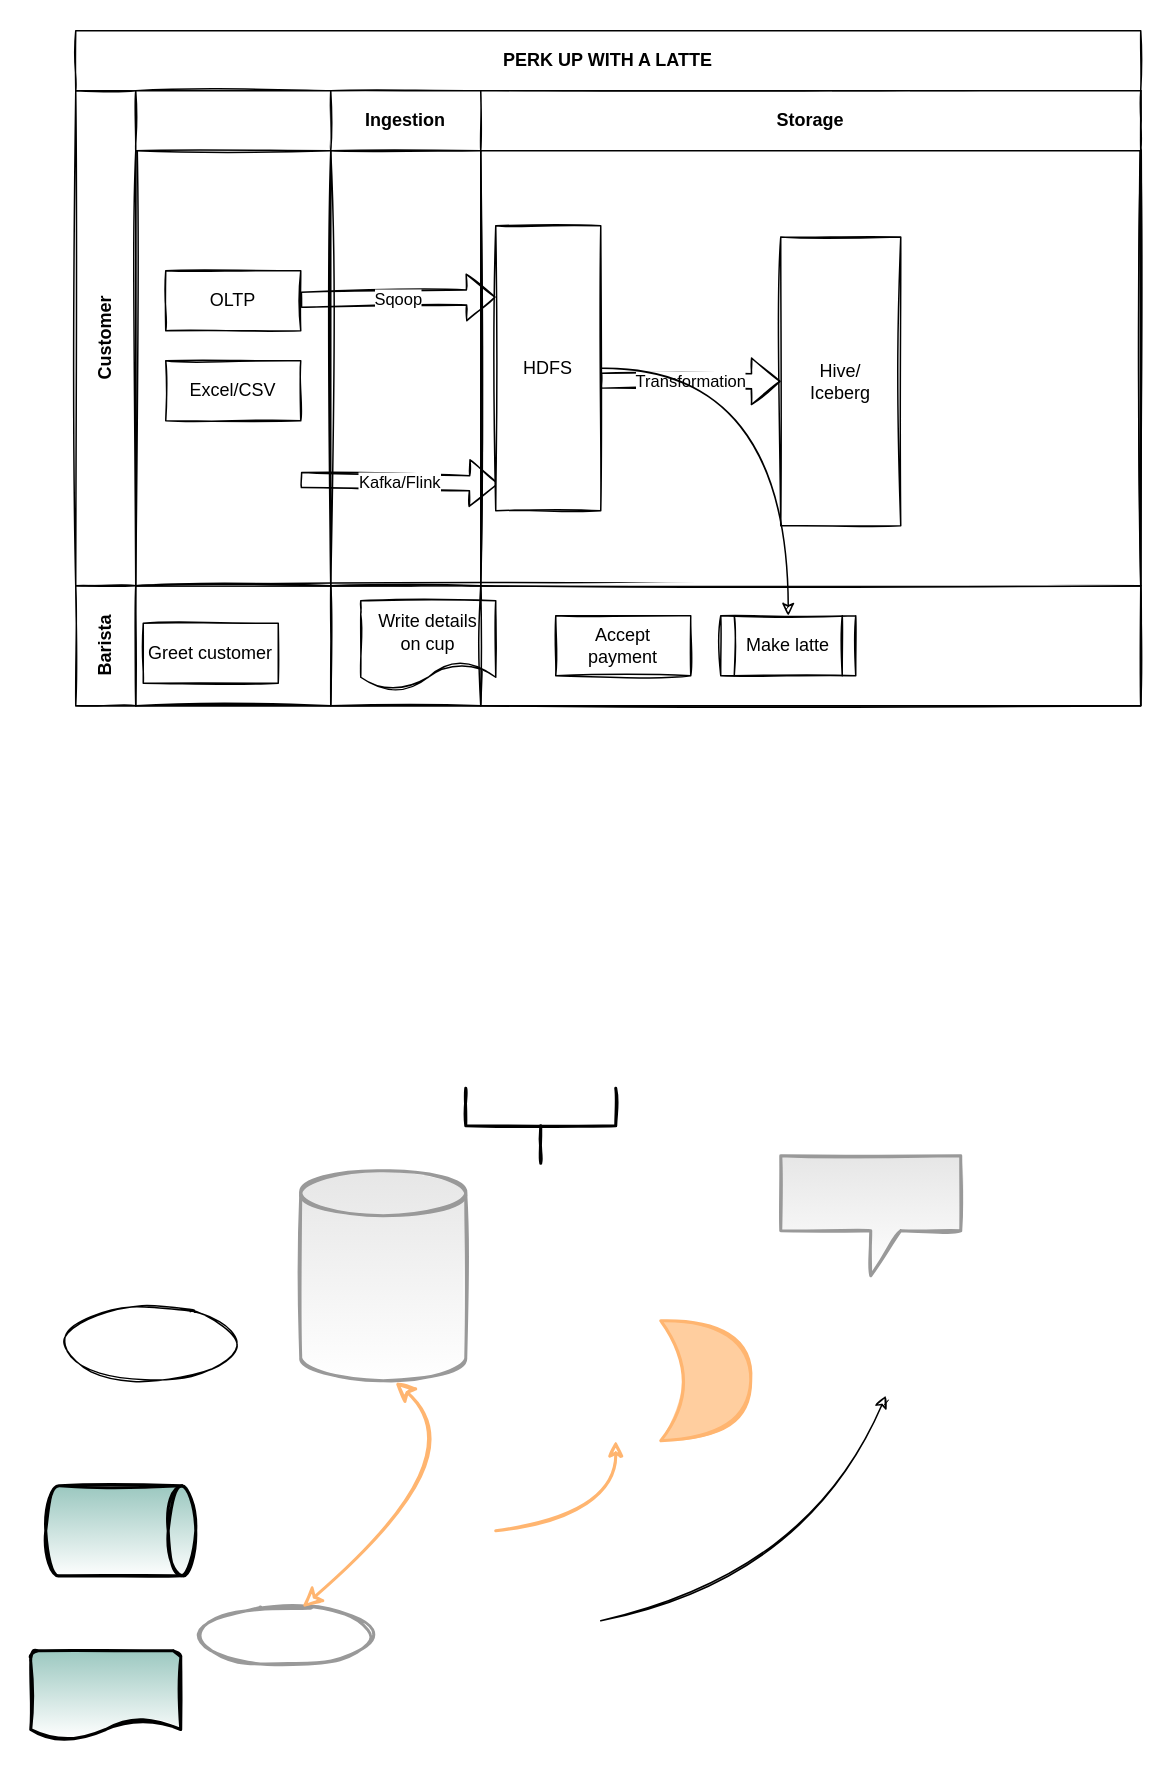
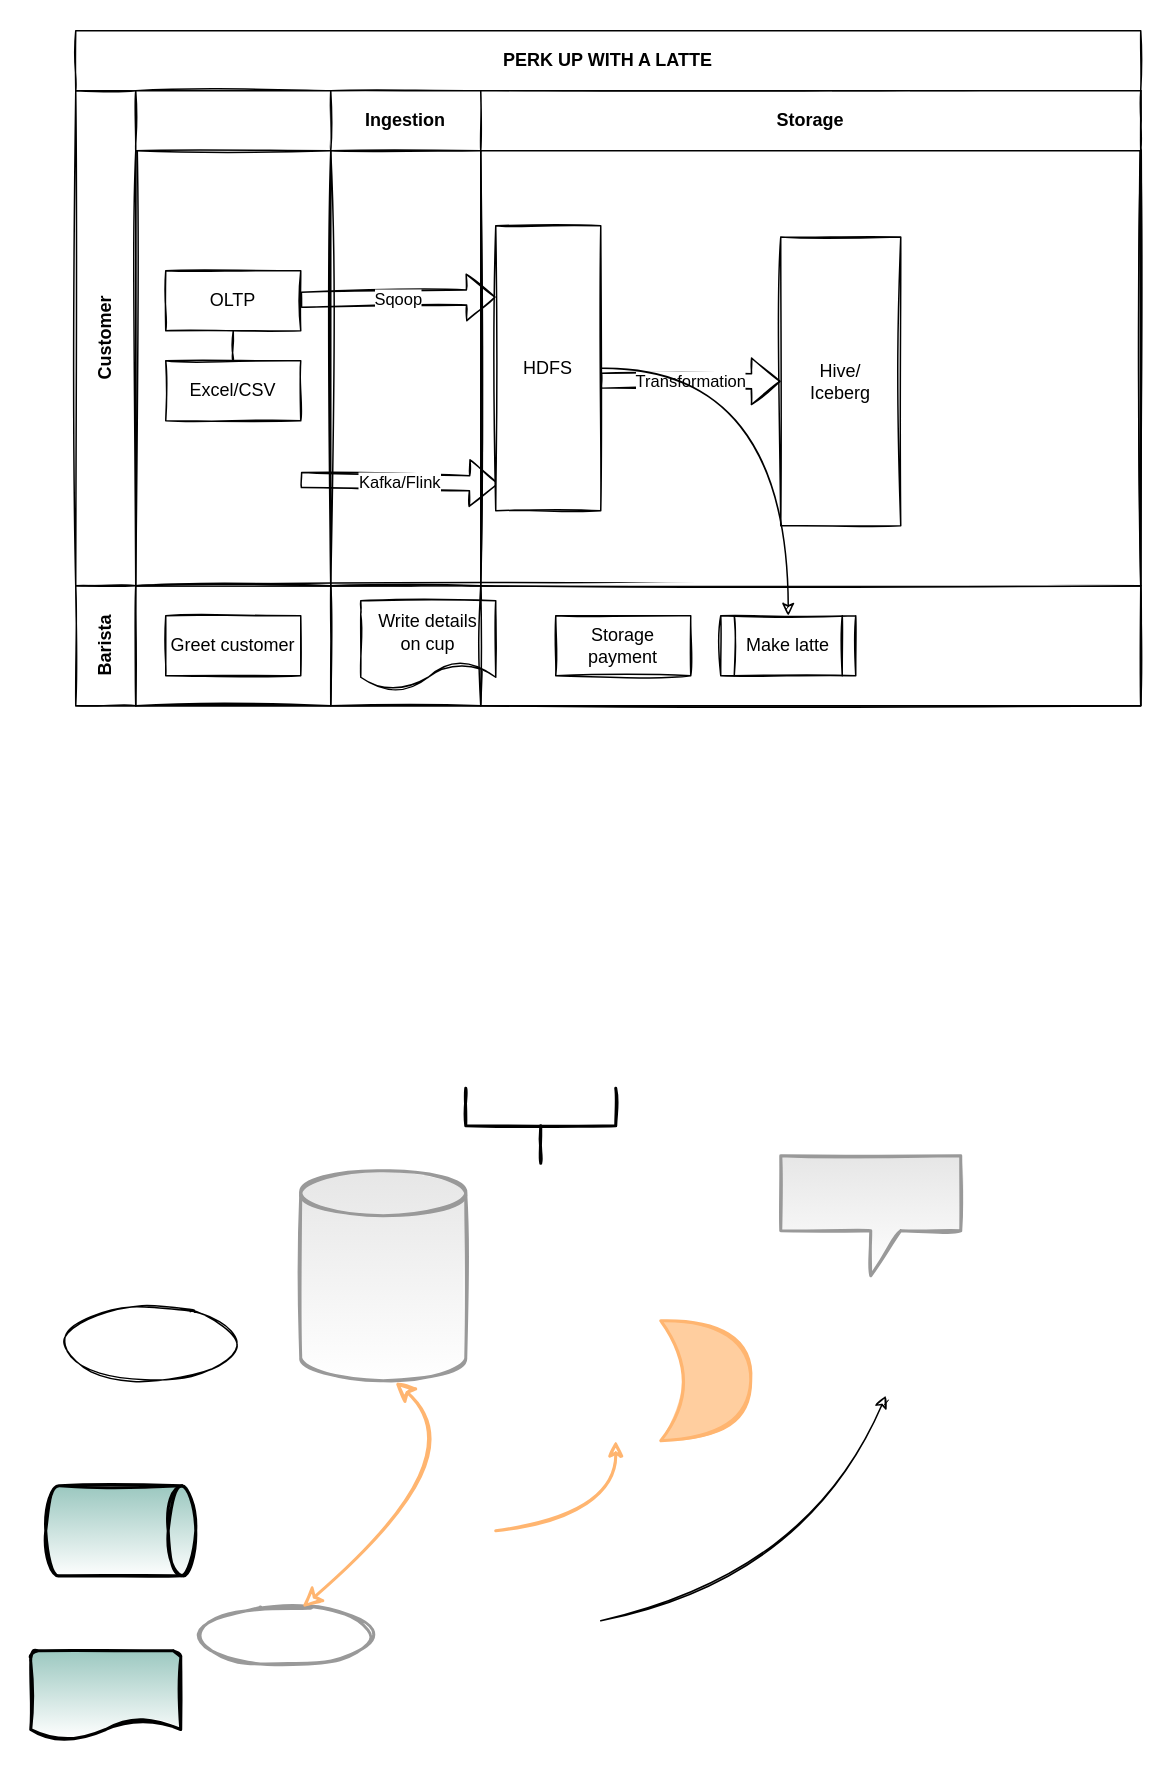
  <mxCell id="0" />
  <mxCell id="1" parent="0" />
  <mxCell id="2" value="PERK UP WITH A LATTE" style="shape=table;childLayout=tableLayout;rowLines=0;columnLines=0;startSize=40;html=1;whiteSpace=wrap;collapsible=0;recursiveResize=0;expand=0;fontStyle=1;sketch=1;" parent="1" vertex="1"><mxGeometry x="50" y="20" width="710" height="450" as="geometry" /></mxCell>
  <mxCell id="3" value="Customer" style="swimlane;horizontal=0;points=[[0,0.5],[1,0.5]];portConstraint=eastwest;startSize=40;html=1;whiteSpace=wrap;collapsible=0;recursiveResize=0;expand=0;sketch=1;" parent="2" vertex="1"><mxGeometry y="40" width="710" height="330" as="geometry" /></mxCell>
  <mxCell id="4" value="" style="swimlane;connectable=0;startSize=40;html=1;whiteSpace=wrap;collapsible=0;recursiveResize=0;expand=0;sketch=1;" parent="3" vertex="1"><mxGeometry x="40" width="130" height="330" as="geometry"><mxRectangle width="130" height="330" as="alternateBounds" /></mxGeometry></mxCell>
  <mxCell id="5" value="OLTP" style="rounded=0;whiteSpace=wrap;html=1;sketch=1;" parent="4" vertex="1"><mxGeometry x="20" y="120" width="90" height="40" as="geometry" /></mxCell>
  <mxCell id="6" value="Excel/CSV" style="rounded=0;whiteSpace=wrap;html=1;sketch=1;" parent="4" vertex="1"><mxGeometry x="20" y="180" width="90" height="40" as="geometry" /></mxCell>
+ <mxCell id="7" value="" style="endArrow=none;html=1;rounded=0;entryX=0.5;entryY=1;entryDx=0;entryDy=0;sketch=1;curved=1;" parent="4" source="6" target="5" edge="1"><mxGeometry width="50" height="50" relative="1" as="geometry"><mxPoint x="260" y="200" as="sourcePoint" /><mxPoint x="310" y="150" as="targetPoint" /></mxGeometry></mxCell>
  <mxCell id="8" value="" style="endArrow=classic;html=1;rounded=0;strokeColor=default;strokeWidth=1;shape=flexArrow;entryX=0.029;entryY=0.905;entryDx=0;entryDy=0;entryPerimeter=0;sketch=1;curved=1;" parent="4" target="15" edge="1"><mxGeometry relative="1" as="geometry"><mxPoint x="110" y="259.5" as="sourcePoint" /><mxPoint x="210" y="259.5" as="targetPoint" /></mxGeometry></mxCell>
  <mxCell id="9" value="Kafka/Flink" style="edgeLabel;resizable=0;html=1;align=center;verticalAlign=middle;sketch=1;" parent="8" connectable="0" vertex="1"><mxGeometry relative="1" as="geometry" /></mxCell>
  <mxCell id="10" value="Ingestion" style="swimlane;connectable=0;startSize=40;html=1;whiteSpace=wrap;collapsible=0;recursiveResize=0;expand=0;sketch=1;" parent="3" vertex="1"><mxGeometry x="170" width="100" height="330" as="geometry"><mxRectangle width="100" height="330" as="alternateBounds" /></mxGeometry></mxCell>
  <mxCell id="11" value="&lt;div&gt;Hive/&lt;/div&gt;&lt;div&gt;Iceberg&lt;/div&gt;" style="rounded=0;whiteSpace=wrap;html=1;sketch=1;" parent="10" vertex="1"><mxGeometry x="300" y="97.5" width="80" height="192.5" as="geometry" /></mxCell>
  <mxCell id="12" value="" style="endArrow=classic;html=1;rounded=0;strokeColor=default;strokeWidth=1;shape=flexArrow;entryX=0;entryY=0.5;entryDx=0;entryDy=0;sketch=1;curved=1;" parent="10" target="11" edge="1"><mxGeometry relative="1" as="geometry"><mxPoint x="180" y="193.25" as="sourcePoint" /><mxPoint x="280" y="193" as="targetPoint" /></mxGeometry></mxCell>
  <mxCell id="13" value="Transformation" style="edgeLabel;resizable=0;html=1;align=center;verticalAlign=middle;sketch=1;" parent="12" connectable="0" vertex="1"><mxGeometry relative="1" as="geometry" /></mxCell>
  <mxCell id="14" value="Storage" style="swimlane;connectable=0;startSize=40;html=1;whiteSpace=wrap;collapsible=0;recursiveResize=0;expand=0;sketch=1;" parent="3" vertex="1"><mxGeometry x="270" width="440" height="330" as="geometry"><mxRectangle width="440" height="330" as="alternateBounds" /></mxGeometry></mxCell>
  <mxCell id="15" value="HDFS" style="rounded=0;whiteSpace=wrap;html=1;sketch=1;" parent="14" vertex="1"><mxGeometry x="10" y="90" width="70" height="190" as="geometry" /></mxCell>
  <mxCell id="16" value="" style="endArrow=classic;html=1;rounded=0;strokeColor=default;strokeWidth=1;shape=flexArrow;entryX=0;entryY=0.25;entryDx=0;entryDy=0;sketch=1;curved=1;" parent="3" source="5" target="15" edge="1"><mxGeometry relative="1" as="geometry"><mxPoint x="280" y="140" as="sourcePoint" /><mxPoint x="240" y="140" as="targetPoint" /></mxGeometry></mxCell>
  <mxCell id="17" value="Sqoop" style="edgeLabel;resizable=0;html=1;align=center;verticalAlign=middle;sketch=1;" parent="16" connectable="0" vertex="1"><mxGeometry relative="1" as="geometry" /></mxCell>
  <mxCell id="18" value="Barista" style="swimlane;horizontal=0;points=[[0,0.5],[1,0.5]];portConstraint=eastwest;startSize=40;html=1;whiteSpace=wrap;collapsible=0;recursiveResize=0;expand=0;sketch=1;" parent="2" vertex="1"><mxGeometry y="370" width="710" height="80" as="geometry" /></mxCell>
  <mxCell id="19" value="" style="swimlane;connectable=0;startSize=0;html=1;whiteSpace=wrap;collapsible=0;recursiveResize=0;expand=0;sketch=1;" parent="18" vertex="1"><mxGeometry x="40" width="130" height="80" as="geometry"><mxRectangle width="130" height="80" as="alternateBounds" /></mxGeometry></mxCell>
- <mxCell id="20" value="Greet customer" style="rounded=0;whiteSpace=wrap;html=1;sketch=1;" parent="19" vertex="1"><mxGeometry x="5" y="25" width="90" height="40" as="geometry" /></mxCell>
+ <mxCell id="20" value="Greet customer" style="rounded=0;whiteSpace=wrap;html=1;sketch=1;" parent="19" vertex="1"><mxGeometry x="20" y="20" width="90" height="40" as="geometry" /></mxCell>
  <mxCell id="21" value="" style="swimlane;connectable=0;startSize=0;html=1;whiteSpace=wrap;collapsible=0;recursiveResize=0;expand=0;sketch=1;" parent="18" vertex="1"><mxGeometry x="170" width="100" height="80" as="geometry"><mxRectangle width="100" height="80" as="alternateBounds" /></mxGeometry></mxCell>
- <mxCell id="22" value="Accept&lt;br&gt;payment" style="rounded=0;whiteSpace=wrap;html=1;sketch=1;" parent="21" vertex="1"><mxGeometry x="150" y="20" width="90" height="40" as="geometry" /></mxCell>
+ <mxCell id="22" value="Storage&lt;br&gt;payment" style="rounded=0;whiteSpace=wrap;html=1;sketch=1;" parent="21" vertex="1"><mxGeometry x="150" y="20" width="90" height="40" as="geometry" /></mxCell>
  <mxCell id="23" value="Write details&lt;br&gt;on cup" style="shape=document;whiteSpace=wrap;html=1;boundedLbl=1;sketch=1;" parent="21" vertex="1"><mxGeometry x="20" y="10" width="90" height="60" as="geometry" /></mxCell>
  <mxCell id="24" value="Make latte" style="shape=process;whiteSpace=wrap;html=1;backgroundOutline=1;sketch=1;" parent="21" vertex="1"><mxGeometry x="260" y="20" width="90" height="40" as="geometry" /></mxCell>
  <mxCell id="25" value="" style="swimlane;connectable=0;startSize=0;html=1;whiteSpace=wrap;collapsible=0;recursiveResize=0;expand=0;sketch=1;" parent="18" vertex="1"><mxGeometry x="270" width="440" height="80" as="geometry"><mxRectangle width="440" height="80" as="alternateBounds" /></mxGeometry></mxCell>
  <mxCell id="26" value="" style="edgeStyle=orthogonalEdgeStyle;rounded=0;orthogonalLoop=1;jettySize=auto;html=1;sketch=1;curved=1;" parent="2" source="15" target="24" edge="1"><mxGeometry relative="1" as="geometry" /></mxCell>
  <mxCell id="27" value="" style="endArrow=classic;html=1;jumpSize=6;jumpStyle=none;sketch=1;curved=1;" parent="1" edge="1"><mxGeometry width="50" height="50" relative="1" as="geometry"><mxPoint x="400" y="1080" as="sourcePoint" /><mxPoint x="590" y="930" as="targetPoint" /><Array as="points"><mxPoint x="540" y="1050" /></Array></mxGeometry></mxCell>
  <mxCell id="28" value="" style="shape=xor;whiteSpace=wrap;html=1;strokeWidth=2;strokeColor=#FFB570;fillColor=#FFCE9F;fillStyle=solid;sketch=1;" parent="1" vertex="1"><mxGeometry x="440" y="880" width="60" height="80" as="geometry" /></mxCell>
  <mxCell id="29" value="" style="shape=cylinder3;whiteSpace=wrap;html=1;boundedLbl=1;backgroundOutline=1;size=15;strokeWidth=2;strokeColor=#999999;perimeterSpacing=0;shadow=0;fillColor=#E6E6E6;fillStyle=solid;gradientColor=#ffffff;gradientDirection=south;sketch=1;" parent="1" vertex="1"><mxGeometry x="200" y="780" width="110" height="140" as="geometry" /></mxCell>
  <mxCell id="30" value="" style="ellipse;whiteSpace=wrap;html=1;strokeWidth=2;strokeColor=#999999;sketch=1;" parent="1" vertex="1"><mxGeometry x="130" y="1070" width="120" height="40" as="geometry" /></mxCell>
  <mxCell id="31" value="" style="ellipse;whiteSpace=wrap;html=1;sketch=1;" parent="1" vertex="1"><mxGeometry x="40" y="870" width="120" height="50" as="geometry" /></mxCell>
  <mxCell id="32" value="" style="endArrow=classic;html=1;jumpStyle=none;jumpSize=6;strokeColor=#FFB570;strokeWidth=2;sketch=1;curved=1;" parent="1" edge="1"><mxGeometry width="50" height="50" relative="1" as="geometry"><mxPoint x="330" y="1020" as="sourcePoint" /><mxPoint x="410" y="960" as="targetPoint" /><Array as="points"><mxPoint x="410" y="1010" /></Array></mxGeometry></mxCell>
  <mxCell id="33" value="" style="shape=callout;whiteSpace=wrap;html=1;perimeter=calloutPerimeter;shadow=0;fillStyle=solid;strokeColor=#999999;strokeWidth=2;fillColor=#E6E6E6;gradientColor=#ffffff;gradientDirection=south;rounded=0;sketch=1;" parent="1" vertex="1"><mxGeometry x="520" y="770" width="120" height="80" as="geometry" /></mxCell>
  <mxCell id="34" value="" style="endArrow=classic;startArrow=classic;html=1;strokeColor=#FFB570;strokeWidth=2;jumpStyle=none;jumpSize=6;entryX=0.573;entryY=1.007;entryDx=0;entryDy=0;entryPerimeter=0;exitX=0.592;exitY=0.025;exitDx=0;exitDy=0;exitPerimeter=0;shadow=0;endSize=9;startSize=9;sketch=1;curved=1;" parent="1" source="30" target="29" edge="1"><mxGeometry width="50" height="50" relative="1" as="geometry"><mxPoint x="60" y="1060" as="sourcePoint" /><mxPoint x="110" y="1010" as="targetPoint" /><Array as="points"><mxPoint x="320" y="970" /></Array></mxGeometry></mxCell>
  <mxCell id="35" value="" style="strokeWidth=2;html=1;shape=mxgraph.flowchart.annotation_2;align=left;labelPosition=right;pointerEvents=1;rounded=0;shadow=0;fillStyle=solid;fontFamily=Comic Sans MS;fillColor=#9AC7BF;gradientColor=#ffffff;gradientDirection=south;rotation=-90;sketch=1;" parent="1" vertex="1"><mxGeometry x="335" y="700" width="50" height="100" as="geometry" /></mxCell>
  <mxCell id="36" value="" style="strokeWidth=2;html=1;shape=mxgraph.flowchart.direct_data;whiteSpace=wrap;rounded=0;shadow=0;fillStyle=solid;fontFamily=Comic Sans MS;fillColor=#9AC7BF;gradientColor=#ffffff;gradientDirection=south;sketch=1;" parent="1" vertex="1"><mxGeometry x="30" y="990" width="100" height="60" as="geometry" /></mxCell>
  <mxCell id="37" value="" style="strokeWidth=2;html=1;shape=mxgraph.flowchart.document2;whiteSpace=wrap;size=0.25;rounded=0;shadow=0;fillStyle=solid;fontFamily=Comic Sans MS;fillColor=#9AC7BF;gradientColor=#ffffff;gradientDirection=south;sketch=1;" parent="1" vertex="1"><mxGeometry x="20" y="1100" width="100" height="60" as="geometry" /></mxCell>
